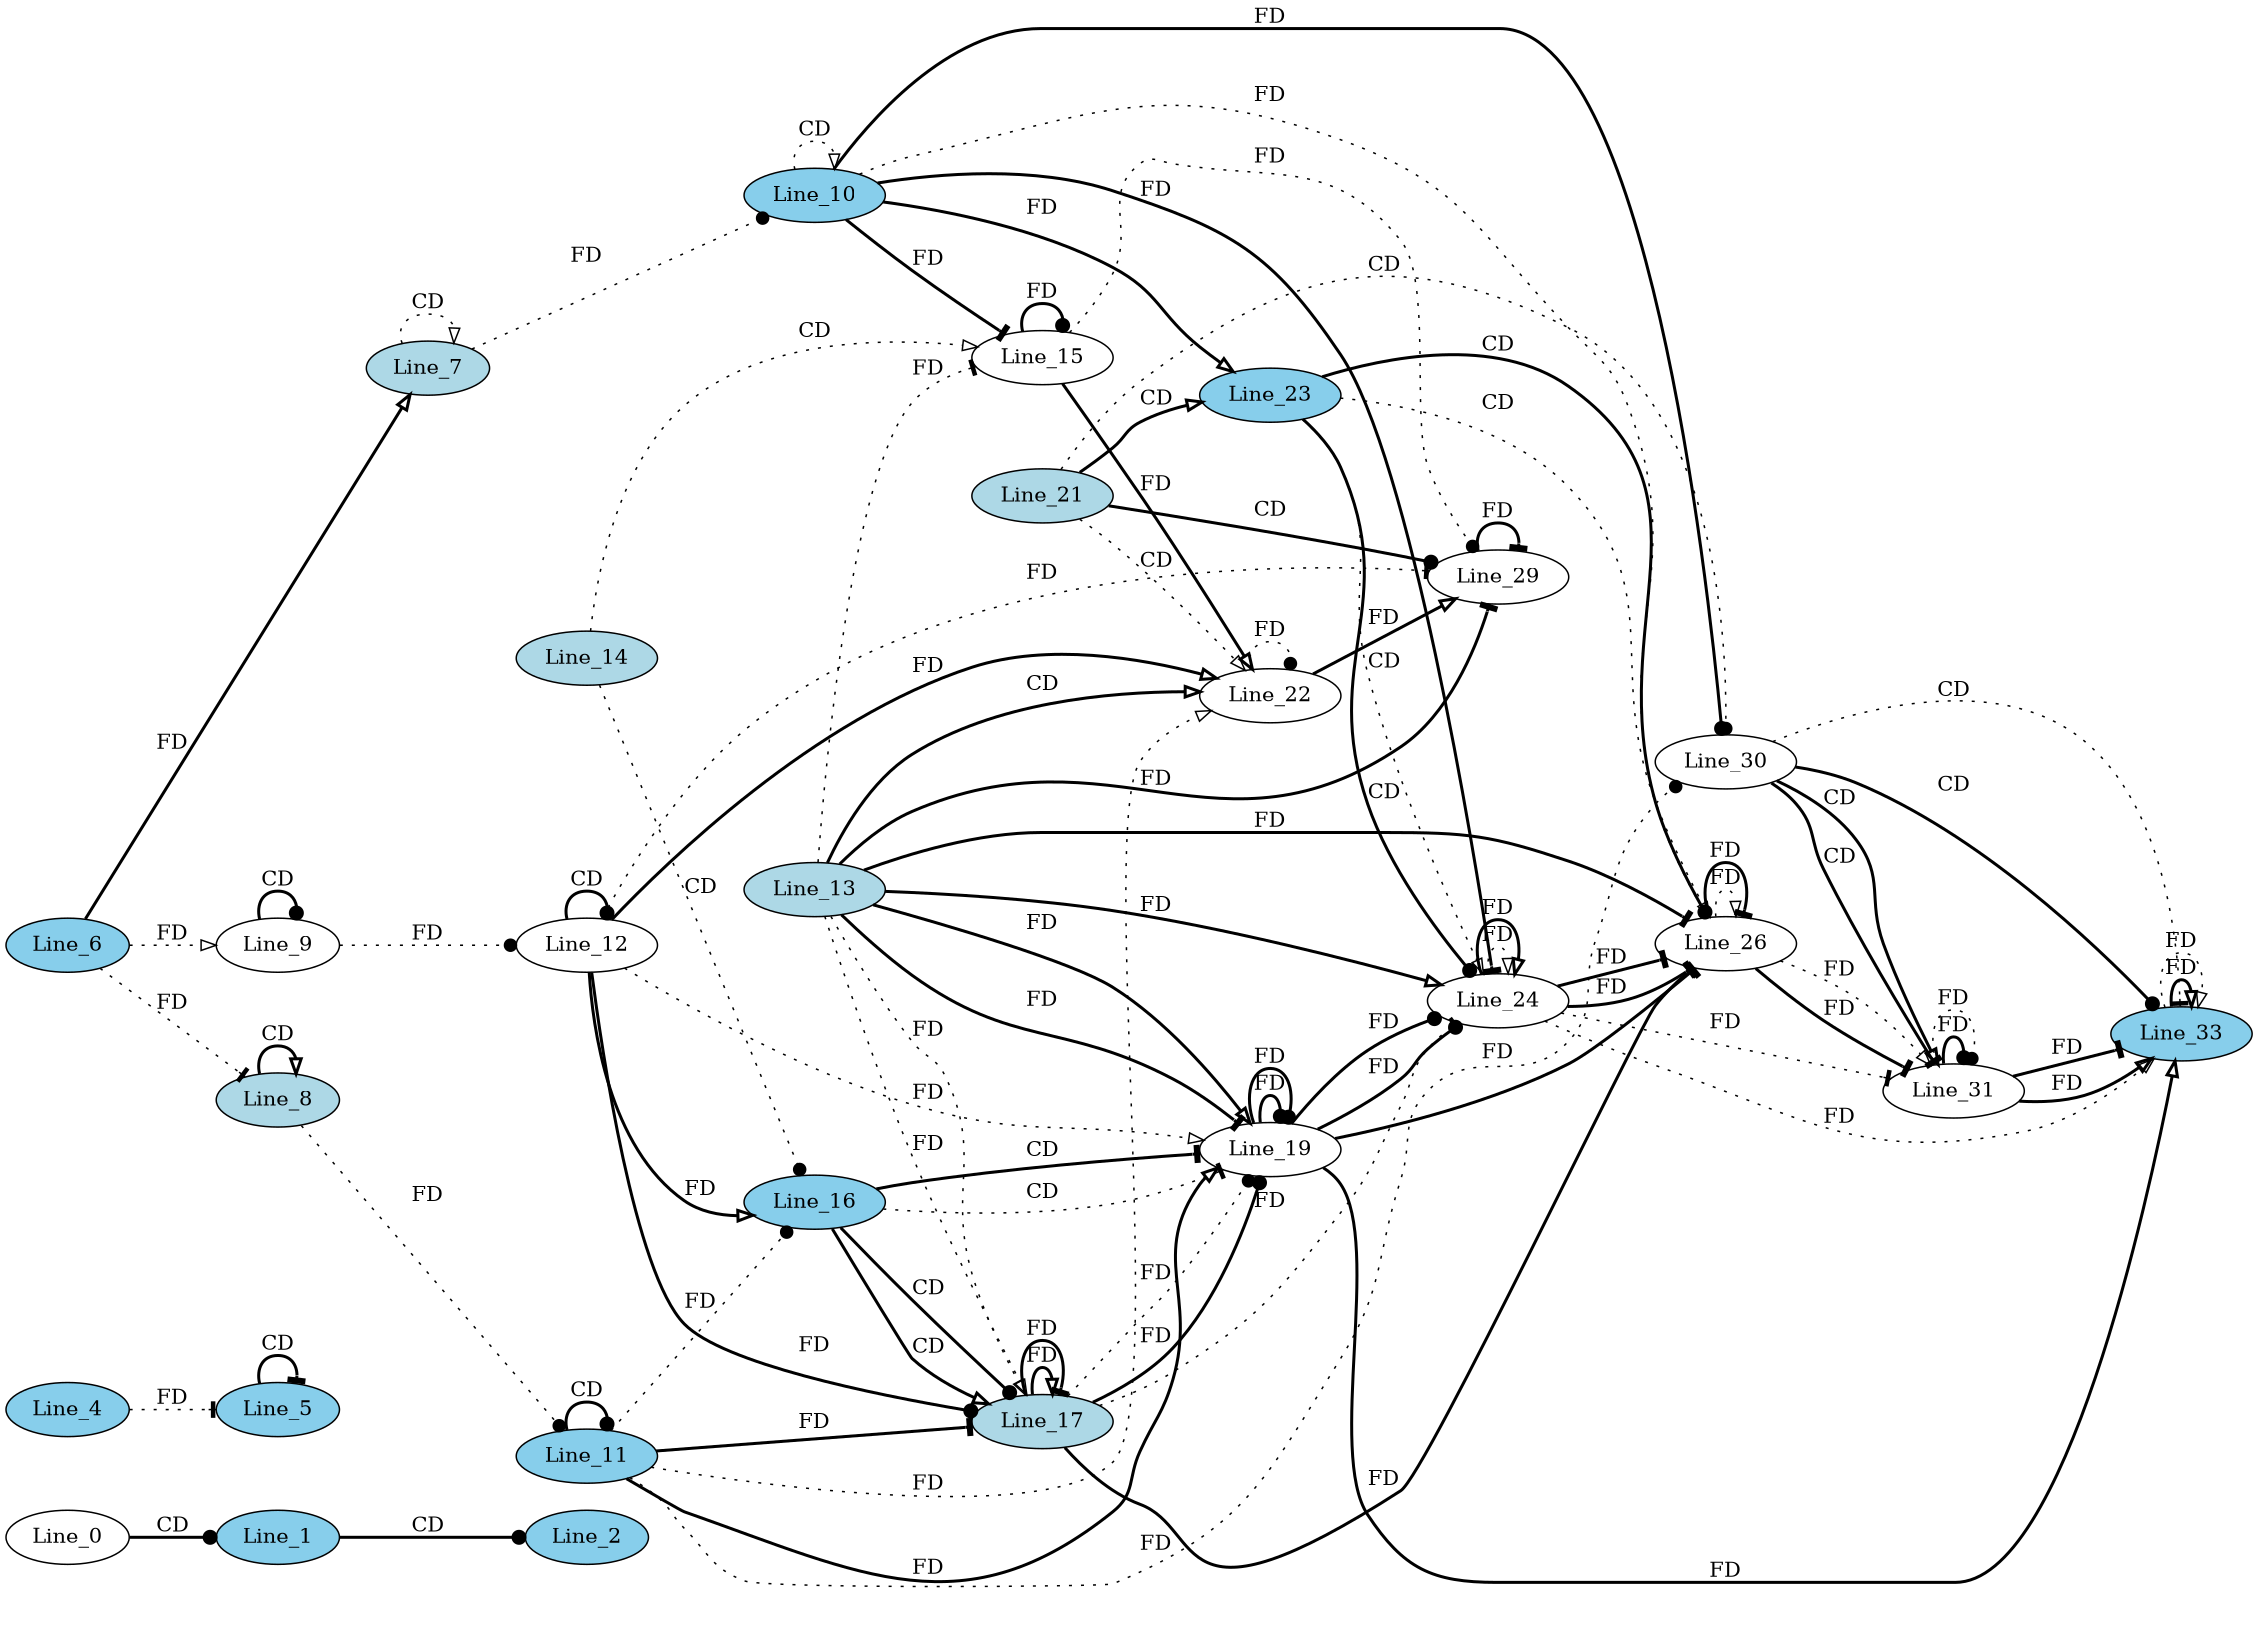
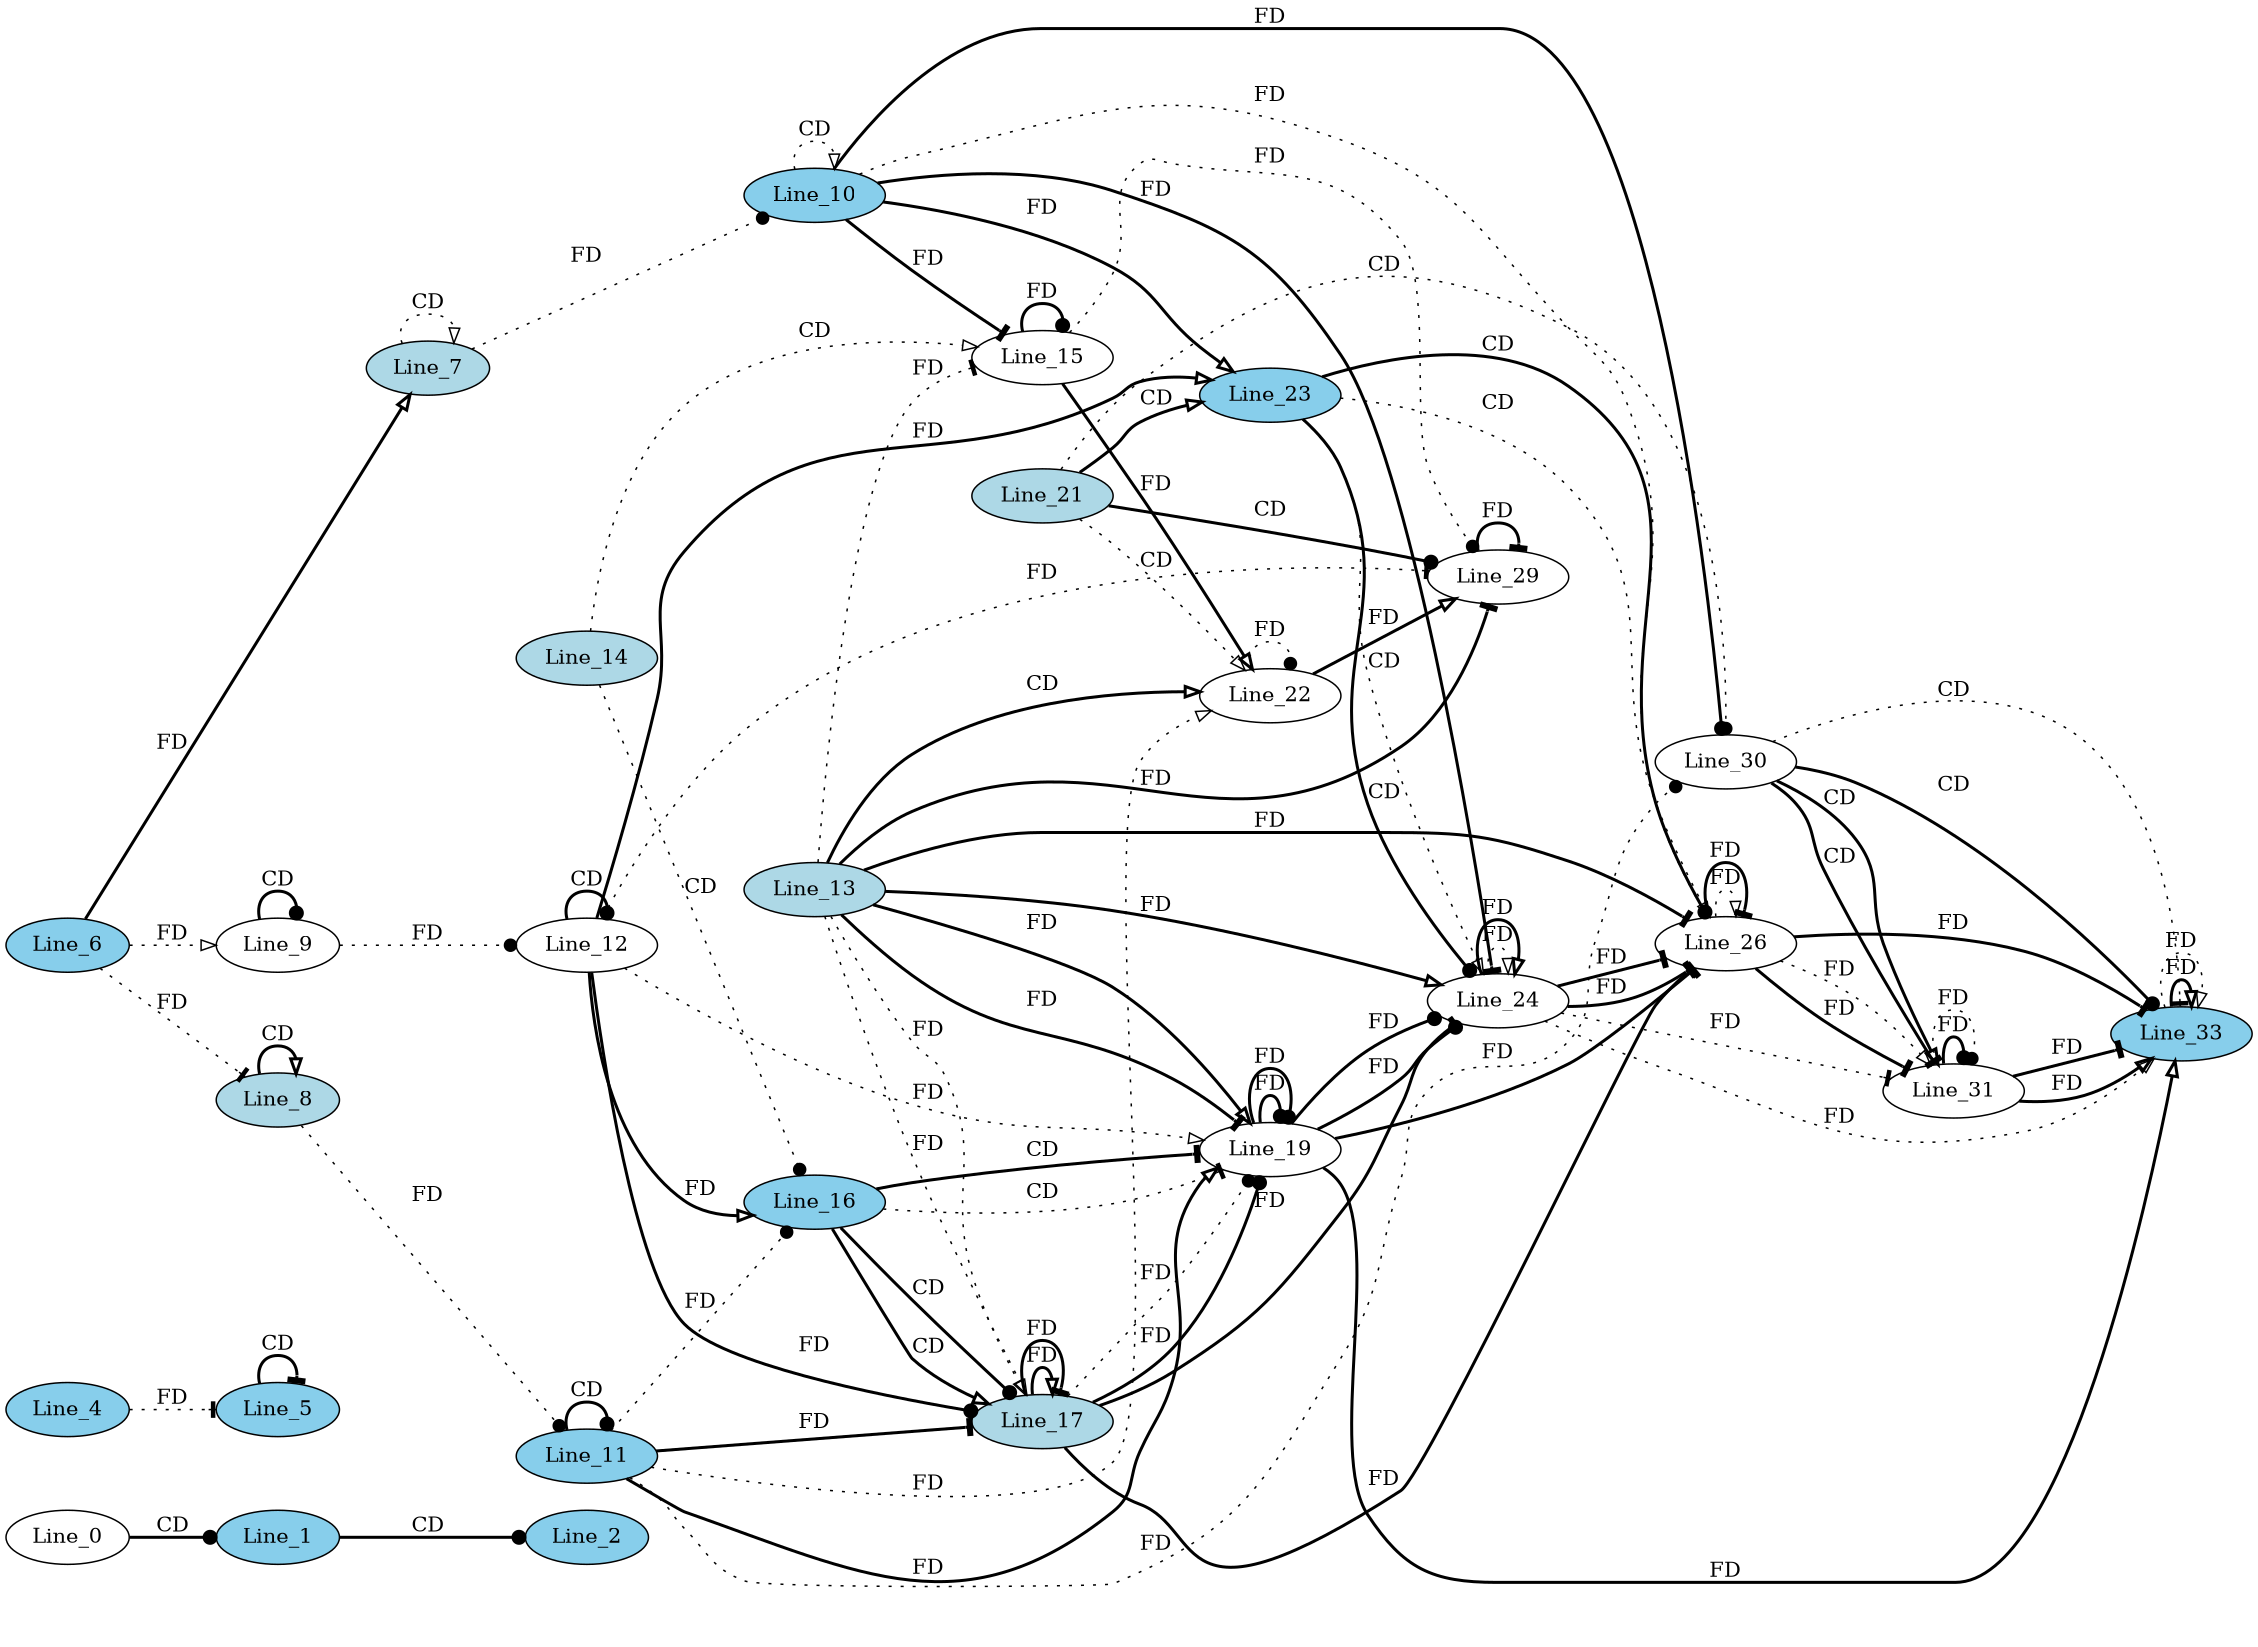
  digraph {
    fontname="DejaVu Serif"
    rankdir=LR
    node [fillcolor=white fontname="DejaVu Serif" style=filled]
    edge [arrowhead=onormal fontname="DejaVu Serif" style=bold]
    Line_1 [fillcolor=skyblue]
    Line_0
    Line_2 [fillcolor=skyblue]
    Line_5 [fillcolor=skyblue]
    Line_4 [fillcolor=skyblue]
    Line_7 [fillcolor=lightblue]
    Line_10 [fillcolor=skyblue]
    Line_15
    Line_23 [fillcolor=skyblue]
    Line_24
    Line_26
    Line_30
    Line_6 [fillcolor=skyblue]
    Line_8 [fillcolor=lightblue]
    Line_9
    Line_11 [fillcolor=skyblue]
    Line_12
    Line_16 [fillcolor=skyblue]
    Line_17 [fillcolor=lightblue]
    Line_19
    Line_22
    Line_29
    Line_33 [fillcolor=skyblue]
    Line_31
    Line_14 [fillcolor=lightblue]
    Line_13 [fillcolor=lightblue]
    Line_21 [fillcolor=lightblue]
    Line_1 -> Line_2 [arrowhead=dot label=CD]
    Line_0 -> Line_1 [arrowhead=dot label=CD]
    Line_5 -> Line_5 [arrowhead=tee label=CD]
    Line_4 -> Line_5 [arrowhead=tee label=FD style=dotted]
    Line_7 -> Line_7 [label=CD style=dotted]
    Line_7 -> Line_10 [arrowhead=dot label=FD style=dotted]
    Line_10 -> Line_10 [label=CD style=dotted]
    Line_10 -> Line_15 [arrowhead=tee label=FD]
    Line_10 -> Line_23 [label=FD]
    Line_10 -> Line_24 [arrowhead=tee label=FD]
    Line_10 -> Line_26 [arrowhead=dot label=FD style=dotted]
    Line_10 -> Line_30 [arrowhead=dot label=FD]
    Line_15 -> Line_15 [arrowhead=dot label=FD]
    Line_15 -> Line_22 [label=FD]
    Line_15 -> Line_29 [arrowhead=dot label=FD style=dotted]
    Line_23 -> Line_24 [label=CD style=dotted]
    Line_23 -> Line_24 [arrowhead=dot label=CD]
    Line_23 -> Line_26 [label=CD style=dotted]
    Line_23 -> Line_26 [arrowhead=dot label=CD]
    Line_24 -> Line_24 [label=FD style=dotted]
    Line_24 -> Line_24 [label=FD]
    Line_24 -> Line_26 [arrowhead=tee label=FD]
    Line_24 -> Line_26 [arrowhead=tee label=FD]
    Line_24 -> Line_33 [label=FD style=dotted]
    Line_24 -> Line_31 [arrowhead=tee label=FD style=dotted]
    Line_26 -> Line_26 [label=FD style=dotted]
    Line_26 -> Line_26 [arrowhead=tee label=FD]
+   Line_26 -> Line_33 [arrowhead=tee label=FD]
    Line_26 -> Line_31 [arrowhead=tee label=FD]
    Line_26 -> Line_31 [label=FD style=dotted]
    Line_30 -> Line_33 [arrowhead=tee label=CD style=dotted]
    Line_30 -> Line_33 [arrowhead=dot label=CD]
    Line_30 -> Line_31 [label=CD]
    Line_30 -> Line_31 [arrowhead=tee label=CD]
    Line_6 -> Line_7 [label=FD]
    Line_6 -> Line_8 [arrowhead=tee label=FD style=dotted]
    Line_6 -> Line_9 [label=FD style=dotted]
    Line_8 -> Line_8 [label=CD]
    Line_8 -> Line_11 [arrowhead=dot label=FD style=dotted]
    Line_9 -> Line_9 [arrowhead=dot label=CD]
    Line_9 -> Line_12 [arrowhead=dot label=FD style=dotted]
    Line_11 -> Line_30 [arrowhead=dot label=FD style=dotted]
    Line_11 -> Line_11 [arrowhead=dot label=CD]
    Line_11 -> Line_16 [arrowhead=dot label=FD style=dotted]
    Line_11 -> Line_17 [arrowhead=tee label=FD]
    Line_11 -> Line_19 [label=FD]
    Line_11 -> Line_22 [label=FD style=dotted]
-   Line_12 -> Line_22 [label=FD]
+   Line_12 -> Line_23 [label=FD]
    Line_12 -> Line_12 [arrowhead=dot label=CD]
    Line_12 -> Line_16 [label=FD]
    Line_12 -> Line_17 [arrowhead=dot label=FD]
    Line_12 -> Line_19 [label=FD style=dotted]
    Line_12 -> Line_29 [arrowhead=tee label=FD style=dotted]
    Line_16 -> Line_17 [arrowhead=dot label=CD]
    Line_16 -> Line_17 [label=CD]
    Line_16 -> Line_19 [arrowhead=tee label=CD]
    Line_16 -> Line_19 [arrowhead=tee label=CD style=dotted]
-   Line_17 -> Line_24 [arrowhead=tee label=FD style=dotted]
+   Line_17 -> Line_24 [arrowhead=tee label=FD]
    Line_17 -> Line_26 [arrowhead=tee label=FD]
    Line_17 -> Line_17 [label=FD]
    Line_17 -> Line_17 [arrowhead=tee label=FD]
    Line_17 -> Line_19 [arrowhead=dot label=FD style=dotted]
    Line_17 -> Line_19 [arrowhead=dot label=FD]
    Line_19 -> Line_24 [arrowhead=dot label=FD]
    Line_19 -> Line_24 [arrowhead=dot label=FD]
    Line_19 -> Line_26 [arrowhead=tee label=FD]
    Line_19 -> Line_19 [arrowhead=dot label=FD]
    Line_19 -> Line_19 [arrowhead=dot label=FD]
    Line_19 -> Line_33 [label=FD]
    Line_22 -> Line_22 [arrowhead=dot label=FD style=dotted]
    Line_22 -> Line_29 [label=FD]
    Line_29 -> Line_29 [arrowhead=tee label=FD]
    Line_33 -> Line_33 [label=FD]
    Line_33 -> Line_33 [label=FD style=dotted]
    Line_31 -> Line_33 [arrowhead=tee label=FD]
    Line_31 -> Line_33 [label=FD]
    Line_31 -> Line_31 [arrowhead=dot label=FD]
    Line_31 -> Line_31 [arrowhead=dot label=FD style=dotted]
    Line_14 -> Line_15 [label=CD style=dotted]
    Line_14 -> Line_16 [arrowhead=dot label=CD style=dotted]
    Line_13 -> Line_15 [arrowhead=tee label=FD style=dotted]
    Line_13 -> Line_24 [label=FD]
    Line_13 -> Line_26 [arrowhead=tee label=FD]
    Line_13 -> Line_17 [label=FD style=dotted]
    Line_13 -> Line_17 [label=FD style=dotted]
    Line_13 -> Line_19 [arrowhead=tee label=FD]
    Line_13 -> Line_19 [label=FD]
    Line_13 -> Line_22 [label=CD]
    Line_13 -> Line_29 [arrowhead=tee label=FD]
    Line_21 -> Line_23 [label=CD]
    Line_21 -> Line_30 [arrowhead=dot label=CD style=dotted]
    Line_21 -> Line_22 [label=CD style=dotted]
    Line_21 -> Line_29 [arrowhead=dot label=CD]
  }
